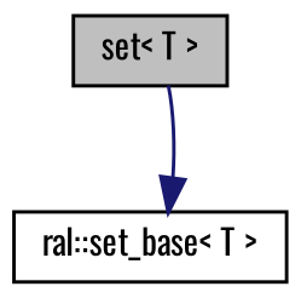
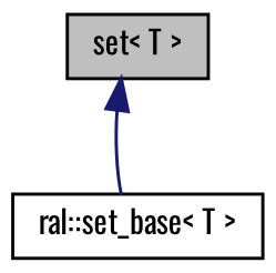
  digraph {
    fontname=Oswald
    node [color=black fontname=Oswald fontsize=10 shape=record style=filled]
    n1 [fillcolor=grey75 fontcolor=black height=0.2 label="set\< T \>" width=0.4]
    n2 [fillcolor=white height=0.2 label="ral::set_base\< T \>" width=0.4]
-   n2 -> n1 [color=midnightblue dir=back fontname=Oswald fontsize=10 labelfontname=Helvetica labelfontsize=10 style=solid]
+   n1 -> n2 [color=midnightblue dir=back fontname=Oswald fontsize=10 labelfontname=Helvetica labelfontsize=10 style=solid]
  }
